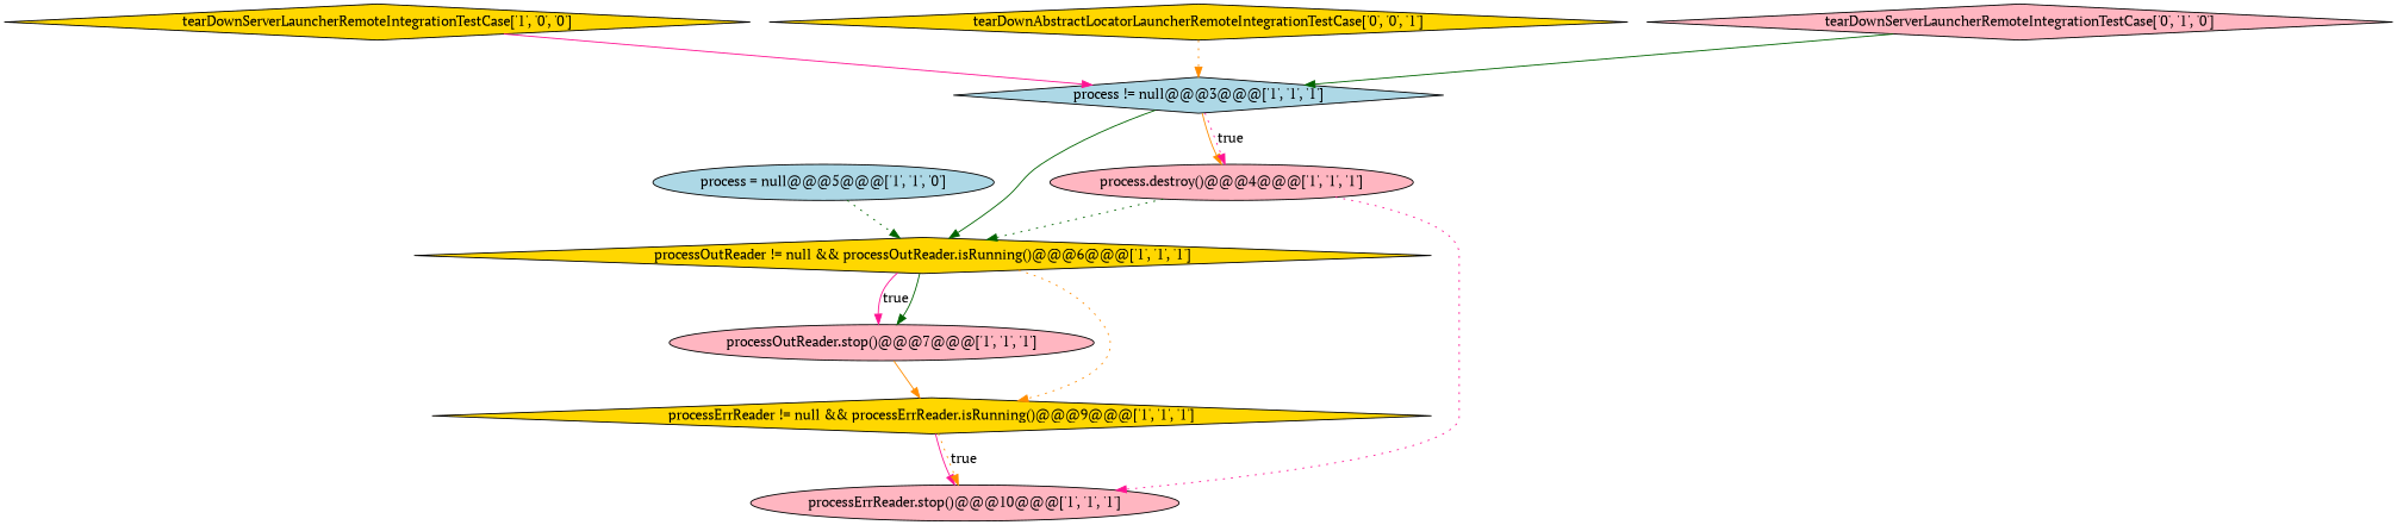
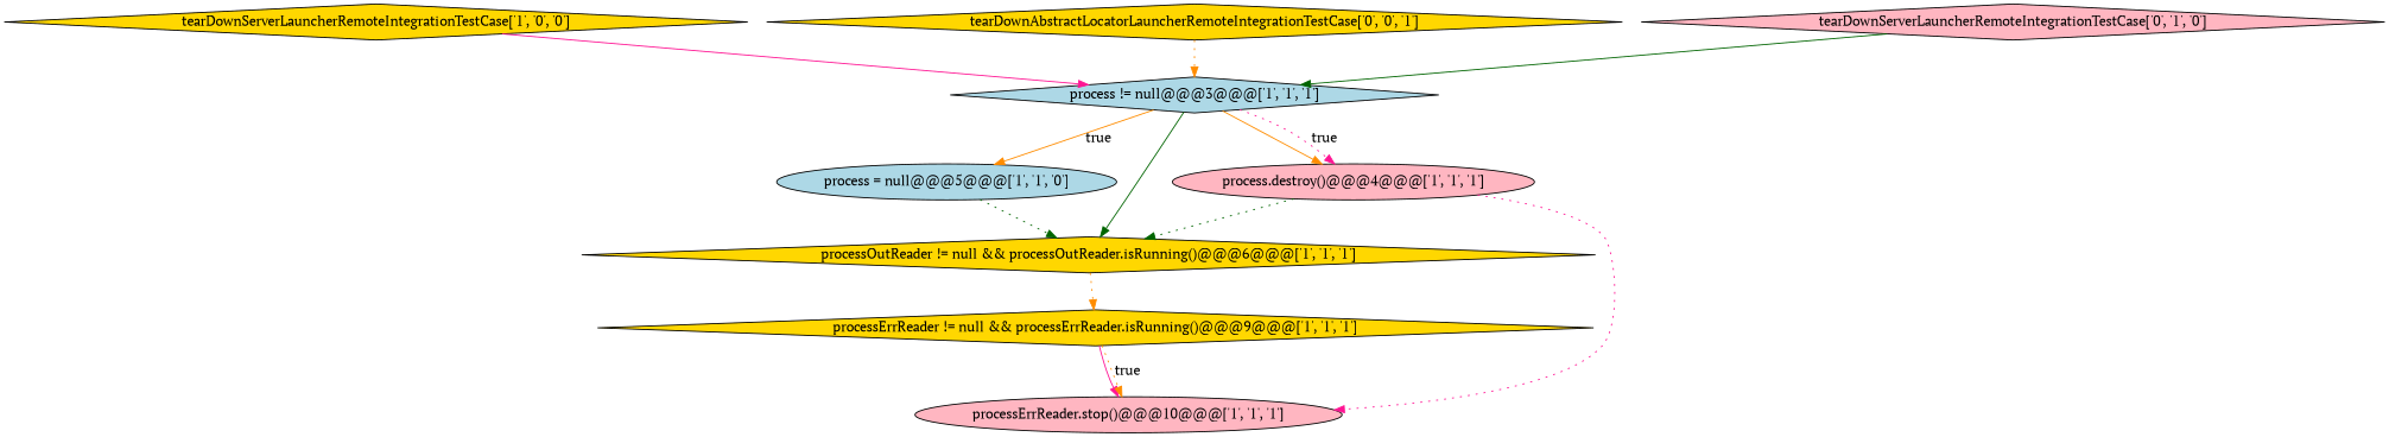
  digraph {
    fontname="PT Serif"
    node [fillcolor=lightpink fontname="PT Serif" shape=diamond style=filled]
    edge [color=darkorange fontname="PT Serif" style=solid]
    n1 [label="processErrReader.stop()@@@10@@@['1', '1', '1']" shape=ellipse]
    n2 [fillcolor=lightblue label="process = null@@@5@@@['1', '1', '0']" shape=ellipse]
    n3 [fillcolor=gold label="processOutReader != null && processOutReader.isRunning()@@@6@@@['1', '1', '1']"]
-   n4 [label="processOutReader.stop()@@@7@@@['1', '1', '1']" shape=ellipse]
    n5 [fillcolor=gold label="processErrReader != null && processErrReader.isRunning()@@@9@@@['1', '1', '1']"]
    n6 [fillcolor=gold label="tearDownServerLauncherRemoteIntegrationTestCase['1', '0', '0']"]
    n7 [fillcolor=lightblue label="process != null@@@3@@@['1', '1', '1']"]
    n8 [label="process.destroy()@@@4@@@['1', '1', '1']" shape=ellipse]
    n9 [fillcolor=gold label="tearDownAbstractLocatorLauncherRemoteIntegrationTestCase['0', '0', '1']"]
    n10 [label="tearDownServerLauncherRemoteIntegrationTestCase['0', '1', '0']"]
    n2 -> n3 [color=darkgreen style=dotted]
-   n3 -> n4 [color=deeppink label=true]
-   n3 -> n4 [color=darkgreen]
    n3 -> n5 [style=dotted]
-   n4 -> n5
    n5 -> n1 [color=deeppink]
    n5 -> n1 [label=true style=dotted]
    n6 -> n7 [color=deeppink]
+   n7 -> n2 [label=true]
    n7 -> n3 [color=darkgreen]
    n7 -> n8
    n7 -> n8 [color=deeppink label=true style=dotted]
    n8 -> n1 [color=deeppink style=dotted]
    n8 -> n3 [color=darkgreen style=dotted]
    n9 -> n7 [style=dotted]
    n10 -> n7 [color=darkgreen]
  }
